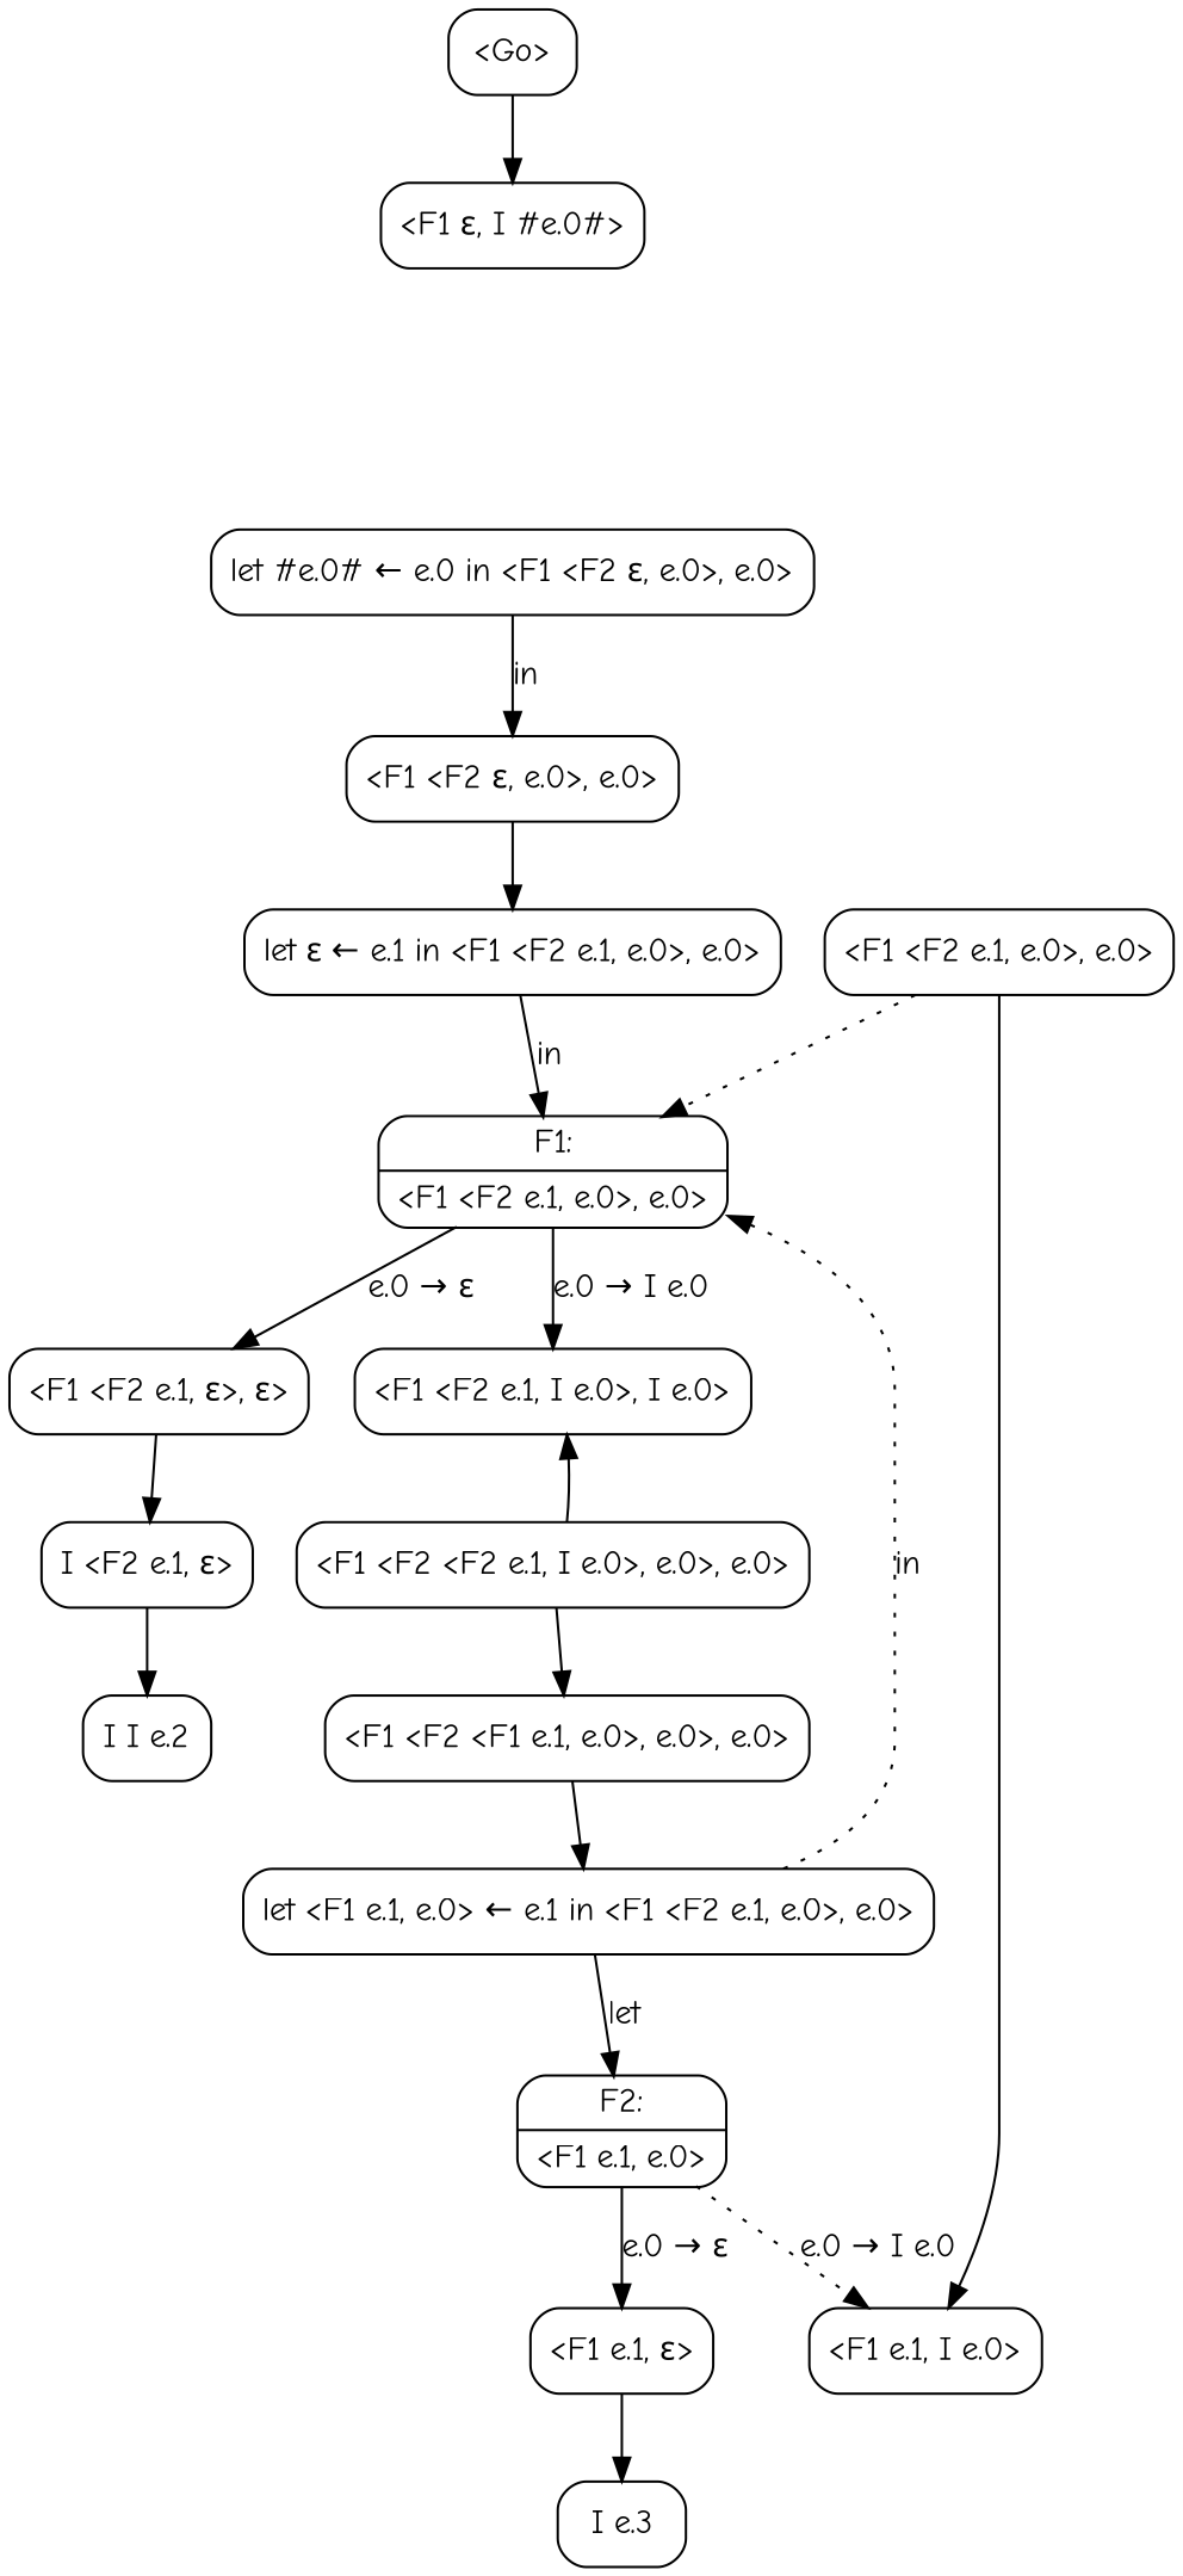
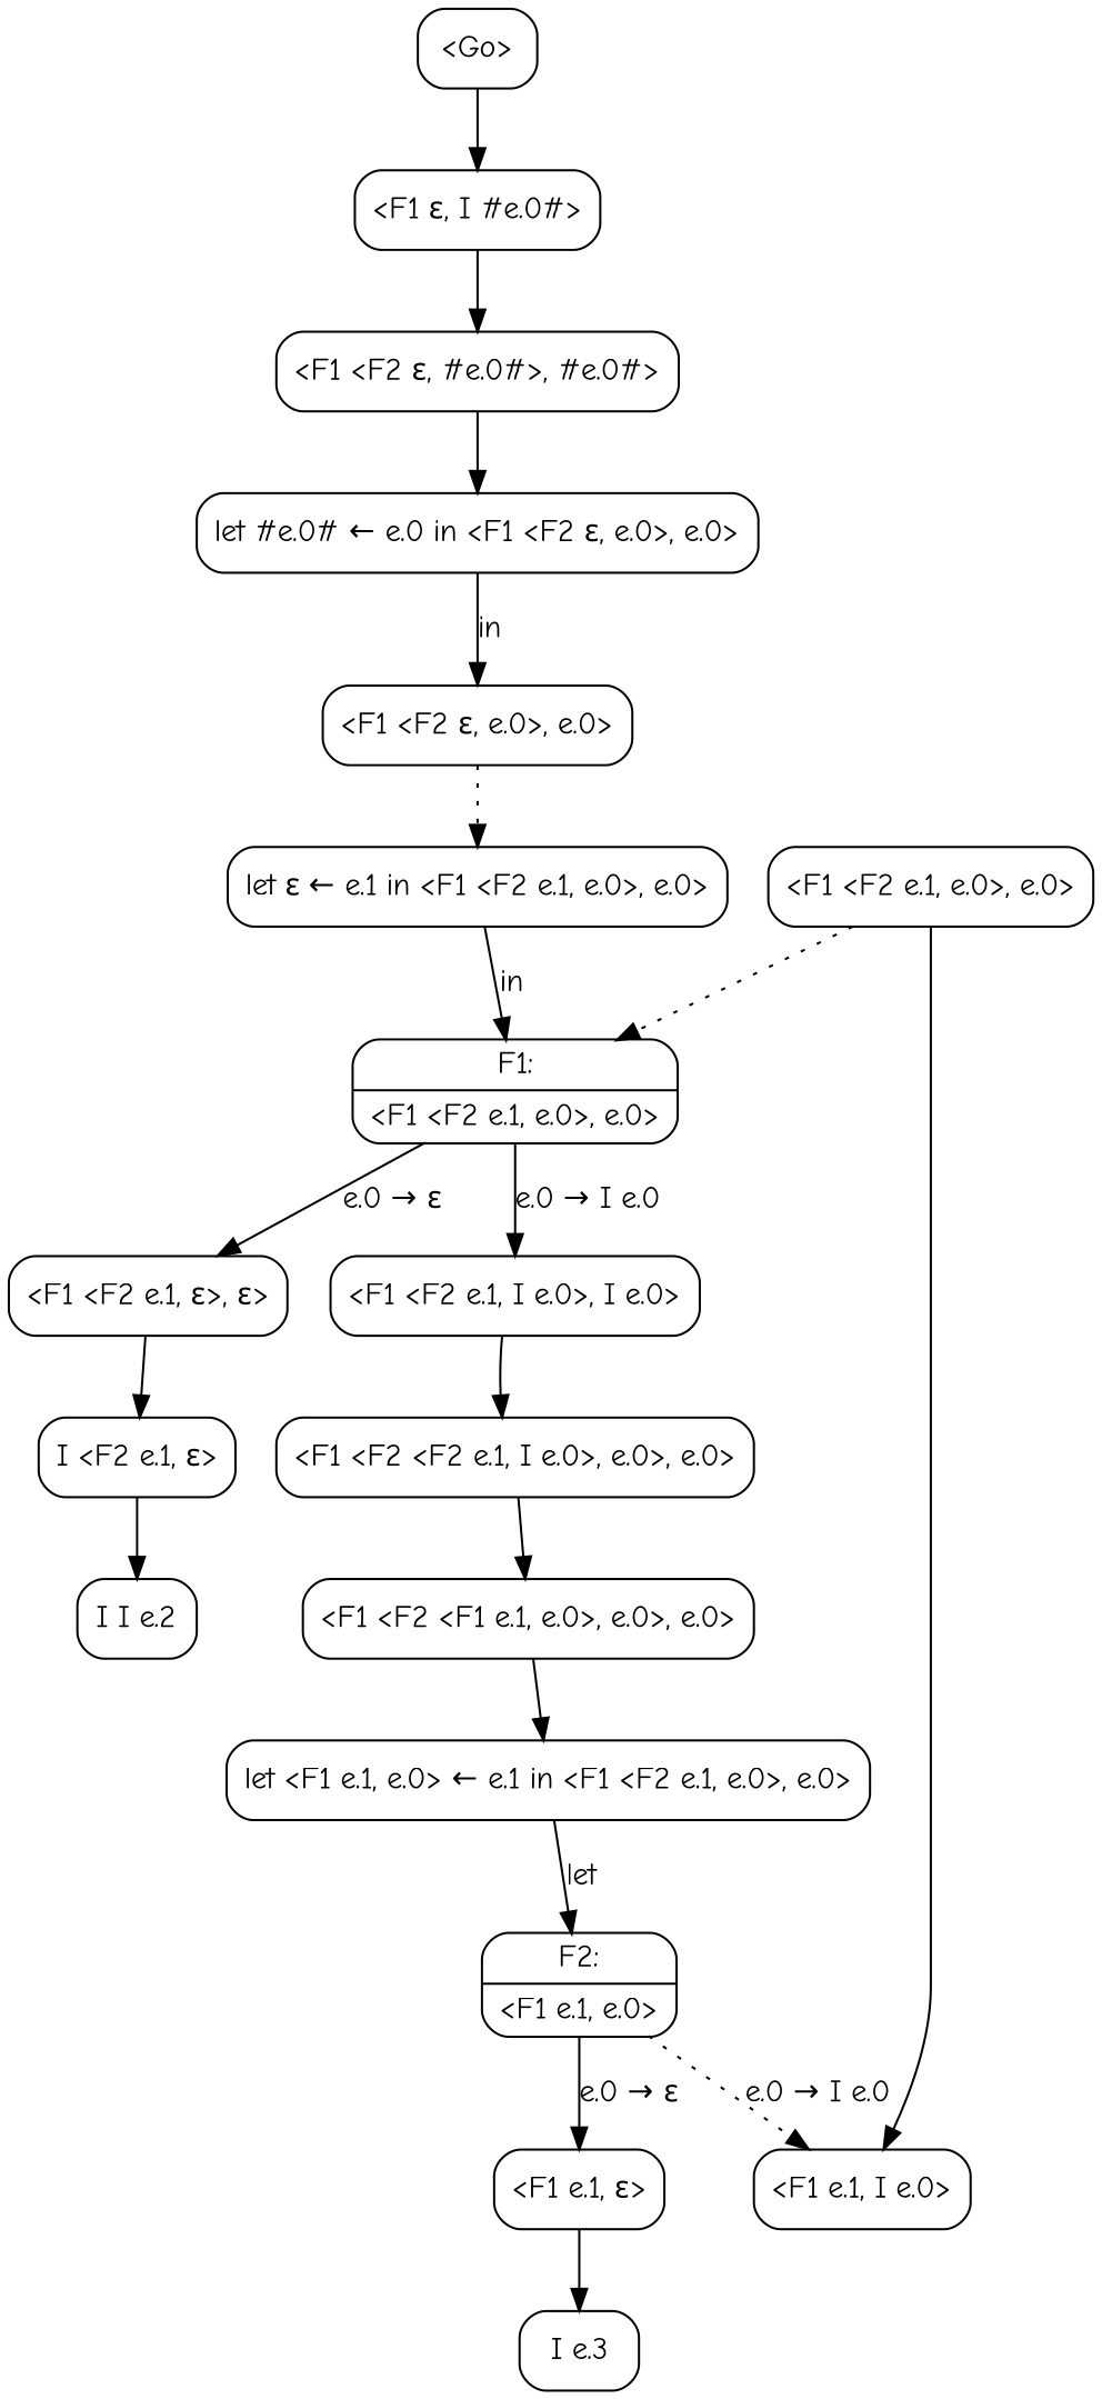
  digraph {
    fontname="Comic Neue"
    node [fontname="Comic Neue" shape=box style=rounded]
    edge [fontname="Comic Neue"]
    n1 [label="<Go>"]
    n2 [label="<F1 ε, I #e.0#>"]
+   n3 [label="<F1 <F2 ε, #e.0#>, #e.0#>"]
    n4 [label="let #e.0# ← e.0 in <F1 <F2 ε, e.0>, e.0>"]
    n5 [label="<F1 <F2 ε, e.0>, e.0>"]
    n6 [label="let ε ← e.1 in <F1 <F2 e.1, e.0>, e.0>"]
    n7 [label="{F1:|\<F1 \<F2 e.1, e.0\>, e.0\>}" shape=record]
    n8 [label="<F1 <F2 e.1, ε>, ε>"]
    n9 [label="<F1 <F2 e.1, I e.0>, I e.0>"]
    n10 [label="I <F2 e.1, ε>"]
    n11 [label="<F1 <F2 <F2 e.1, I e.0>, e.0>, e.0>"]
    n12 [label="I I e.2"]
    n13 [label="<F1 <F2 <F1 e.1, e.0>, e.0>, e.0>"]
    n14 [label="let <F1 e.1, e.0> ← e.1 in <F1 <F2 e.1, e.0>, e.0>"]
    n15 [label="{F2:|\<F1 e.1, e.0\>}" shape=record]
    n16 [label="<F1 e.1, ε>"]
    n17 [label="<F1 e.1, I e.0>"]
    n18 [label="I e.3"]
    n19 [label="<F1 <F2 e.1, e.0>, e.0>"]
    n1 -> n2
+   n2 -> n3
+   n3 -> n4
    n4 -> n5 [label=in]
-   n5 -> n6
+   n5 -> n6 [style=dotted]
    n6 -> n7 [label=in]
    n7 -> n8 [label="e.0 → ε"]
    n7 -> n9 [label="e.0 → I e.0"]
    n8 -> n10
-   n11 -> n9
+   n9 -> n11
    n10 -> n12
    n11 -> n13
    n13 -> n14
-   n14 -> n7 [label=in style=dotted]
    n14 -> n15 [label=let]
    n15 -> n16 [label="e.0 → ε"]
    n15 -> n17 [label="e.0 → I e.0" style=dotted]
    n16 -> n18
    n19 -> n7 [style=dotted]
    n19 -> n17
  }
